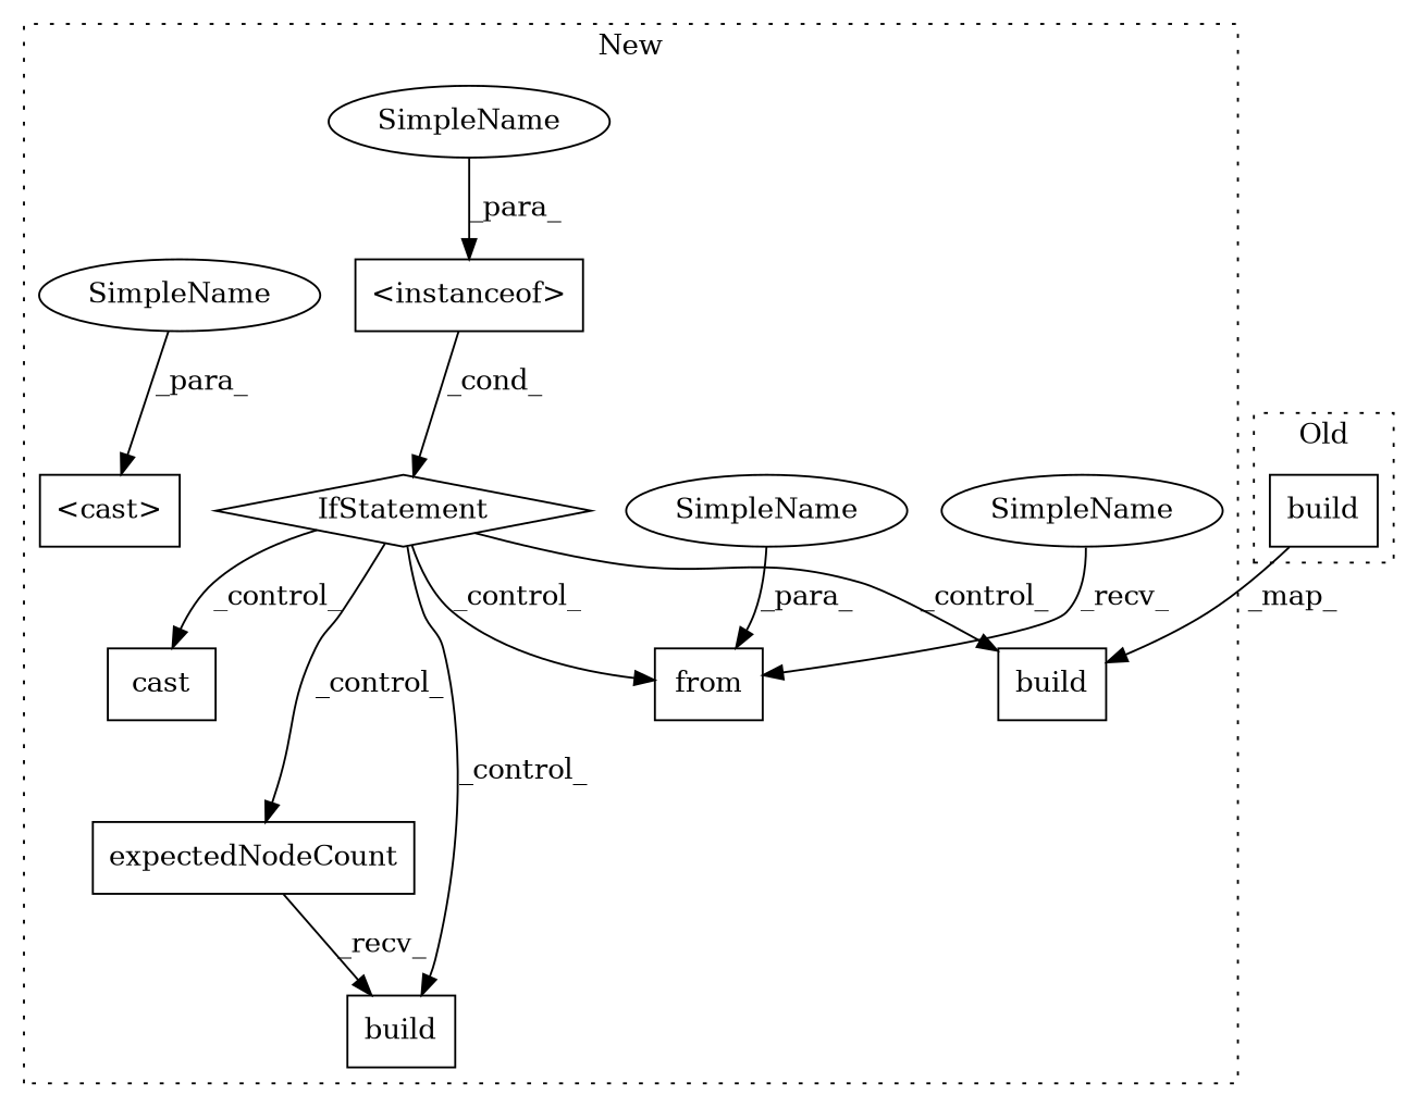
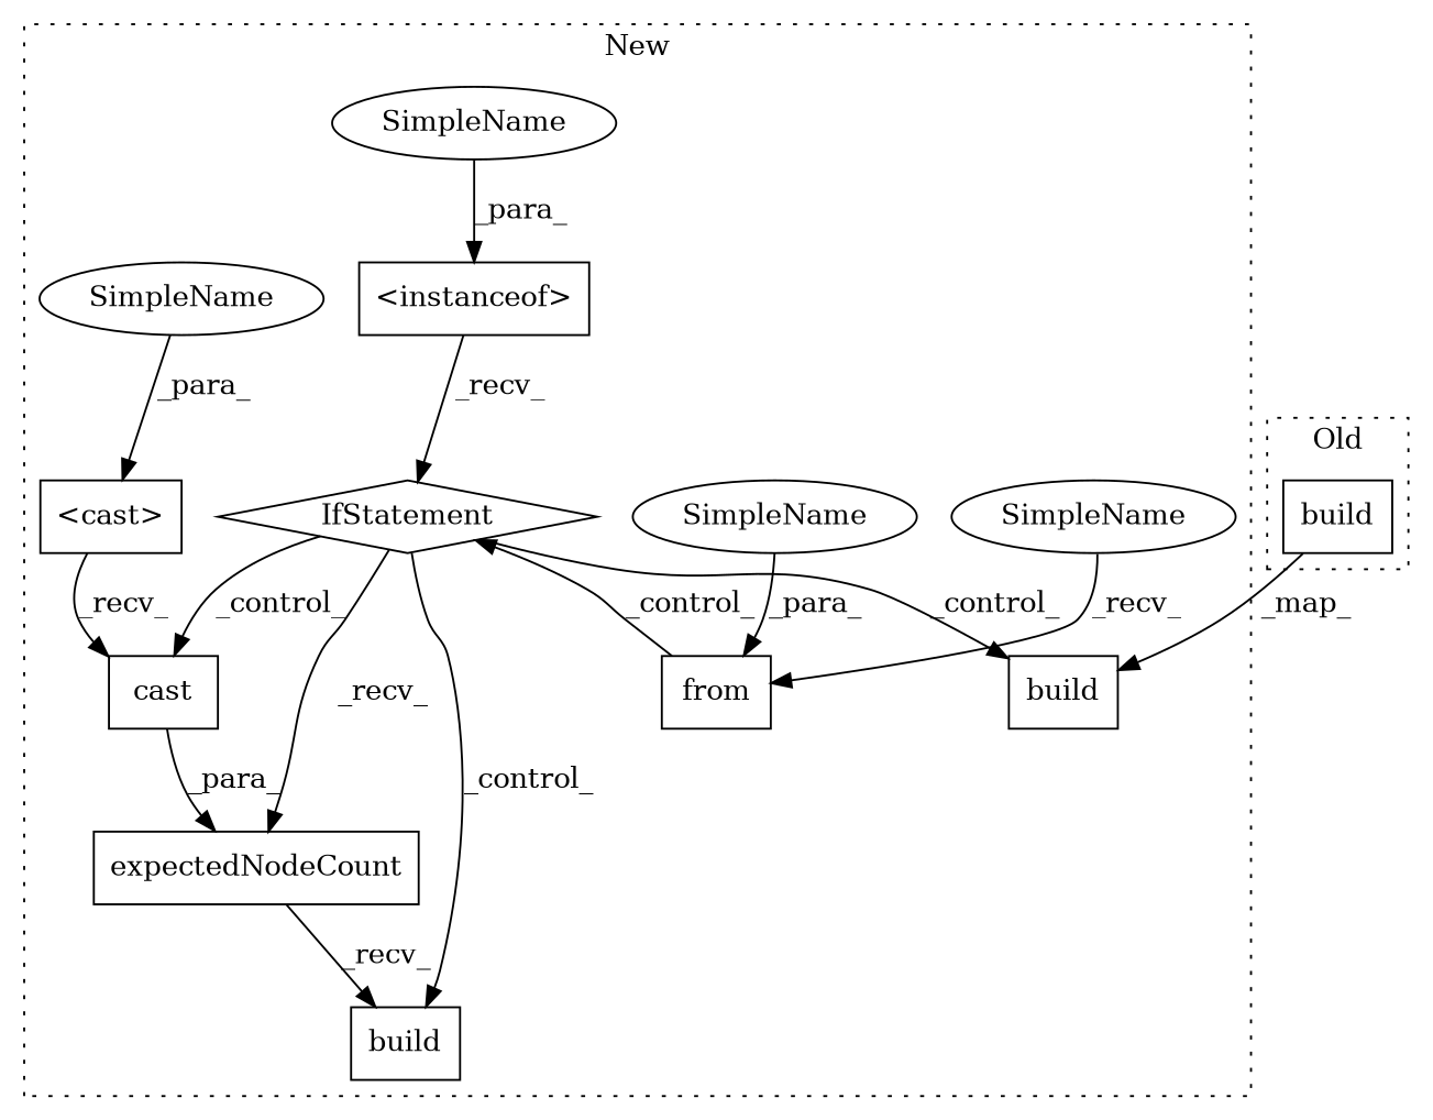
  digraph {
    node [a=32 l=7 shape=box]
    n1 [label=build s=19226]
    n2 [a=25 l=11 label=IfStatement s=19092 shape=diamond]
    n3 [a=62 l=12 label="<instanceof>" s=19069]
    n4 [a=11 l=13 label="<cast>" s=19151]
    n5 [l=6 label=cast s=19171]
    n6 [label=build s=19179]
    n7 [l="18,1" label=expectedNodeCount s="19132,19177"]
    n8 [l="5,1" label=from s="19118,19130"]
    n9 [a=42 l=5 label=SimpleName s=19064 shape=ellipse]
    n10 [a=42 l=5 label=SimpleName s=19164 shape=ellipse]
    n11 [a=42 label=SimpleName s=19123 shape=ellipse]
    n12 [a=42 l=14 label=SimpleName s=19103 shape=ellipse]
    n13 [label=build s=18814]
    subgraph cluster_1 {
      label=New
      style=dotted
      n1
      n2
      n3
      n4
      n5
      n6
      n7
      n8
      n9
      n10
      n11
      n12
    }
    subgraph cluster_2 {
      label=Old
      style=dotted
      n13
    }
    n2 -> n1 [label=_control_]
    n2 -> n5 [label=_control_]
    n2 -> n6 [label=_control_]
-   n2 -> n7 [label=_control_]
-   n2 -> n8 [label=_control_]
-   n3 -> n2 [label=_cond_]
+   n2 -> n7 [label=_recv_]
+   n8 -> n2 [label=_control_]
+   n3 -> n2 [label=_recv_]
+   n4 -> n5 [label=_recv_]
+   n5 -> n7 [label=_para_]
    n7 -> n6 [label=_recv_]
    n9 -> n3 [label=_para_]
    n10 -> n4 [label=_para_]
    n11 -> n8 [label=_para_]
    n12 -> n8 [label=_recv_]
    n13 -> n1 [label=_map_]
  }
